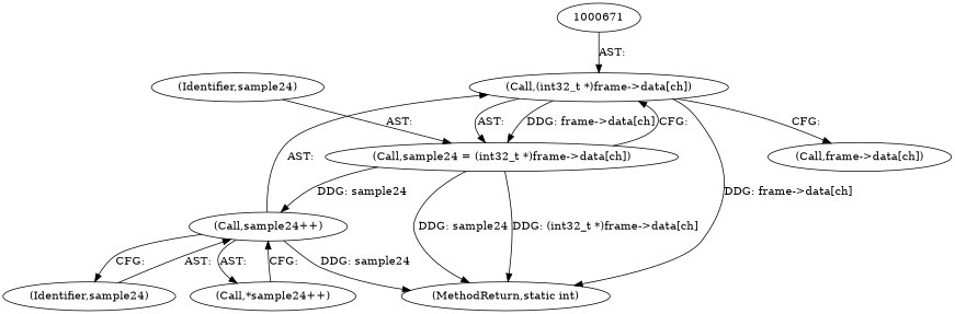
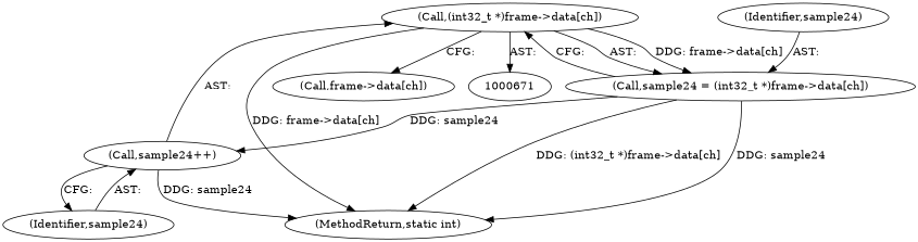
  digraph {
    n1 [label="(Call,(int32_t *)frame->data[ch])"]
    n2 [label="(Call,sample24 = (int32_t *)frame->data[ch])"]
    n3 [label="(MethodReturn,static int)"]
    n4 [label="(Call,frame->data[ch])"]
    n5 [label="(Call,sample24++)"]
    n6 [label="(Identifier,sample24)"]
-   n7 [label="(Call,*sample24++)"]
    n8 [label="(Identifier,sample24)"]
    1000671
    n1 -> n2 [label="AST: "]
    n1 -> n2 [label="DDG: frame->data[ch]"]
    n1 -> n3 [label="DDG: frame->data[ch]"]
    n1 -> n4 [label="CFG: "]
    n2 -> n1 [label="CFG: "]
    n2 -> n3 [label="DDG: (int32_t *)frame->data[ch]"]
    n2 -> n3 [label="DDG: sample24"]
    n2 -> n5 [label="DDG: sample24"]
    n5 -> n1 [label="AST: "]
    n5 -> n3 [label="DDG: sample24"]
    n5 -> n6 [label="CFG: "]
-   n5 -> n7 [label="AST: "]
    n6 -> n5 [label="AST: "]
-   n7 -> n5 [label="CFG: "]
    n8 -> n2 [label="AST: "]
-   1000671 -> n1 [label="AST: "]
+   n1 -> 1000671 [label="AST: "]
  }
